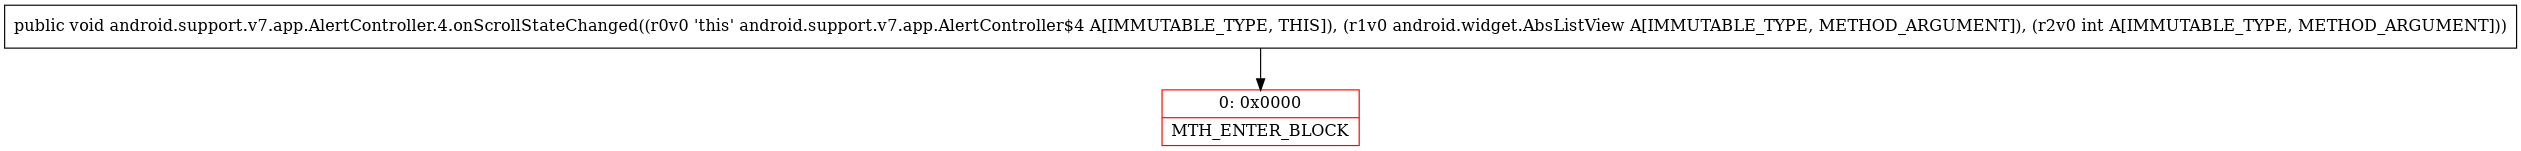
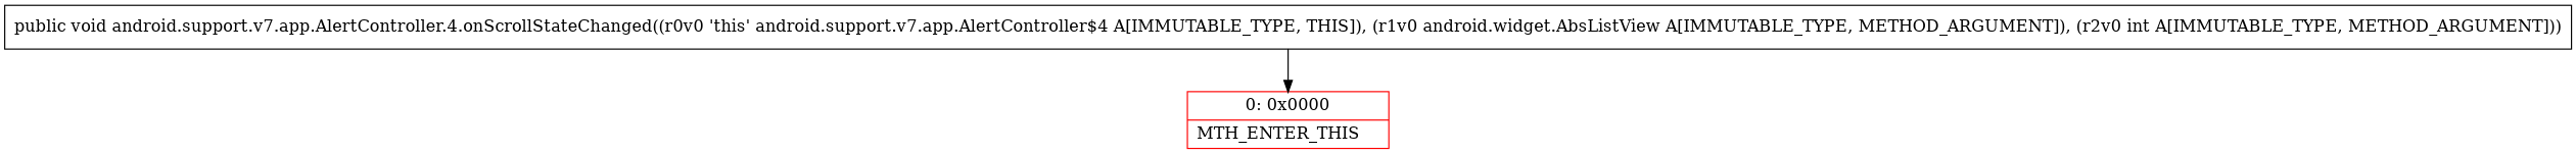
  digraph {
    node [shape=record]
-   n1 [color=red label="{0\:\ 0x0000|MTH_ENTER_BLOCK\l}"]
+   n1 [color=red label="{0\:\ 0x0000|MTH_ENTER_THIS\l}"]
    n2 [label="{public void android.support.v7.app.AlertController.4.onScrollStateChanged((r0v0 'this' android.support.v7.app.AlertController$4 A[IMMUTABLE_TYPE, THIS]), (r1v0 android.widget.AbsListView A[IMMUTABLE_TYPE, METHOD_ARGUMENT]), (r2v0 int A[IMMUTABLE_TYPE, METHOD_ARGUMENT])) }"]
    subgraph cluster_1 {
      label="R(0)"
    }
    n2 -> n1
  }
